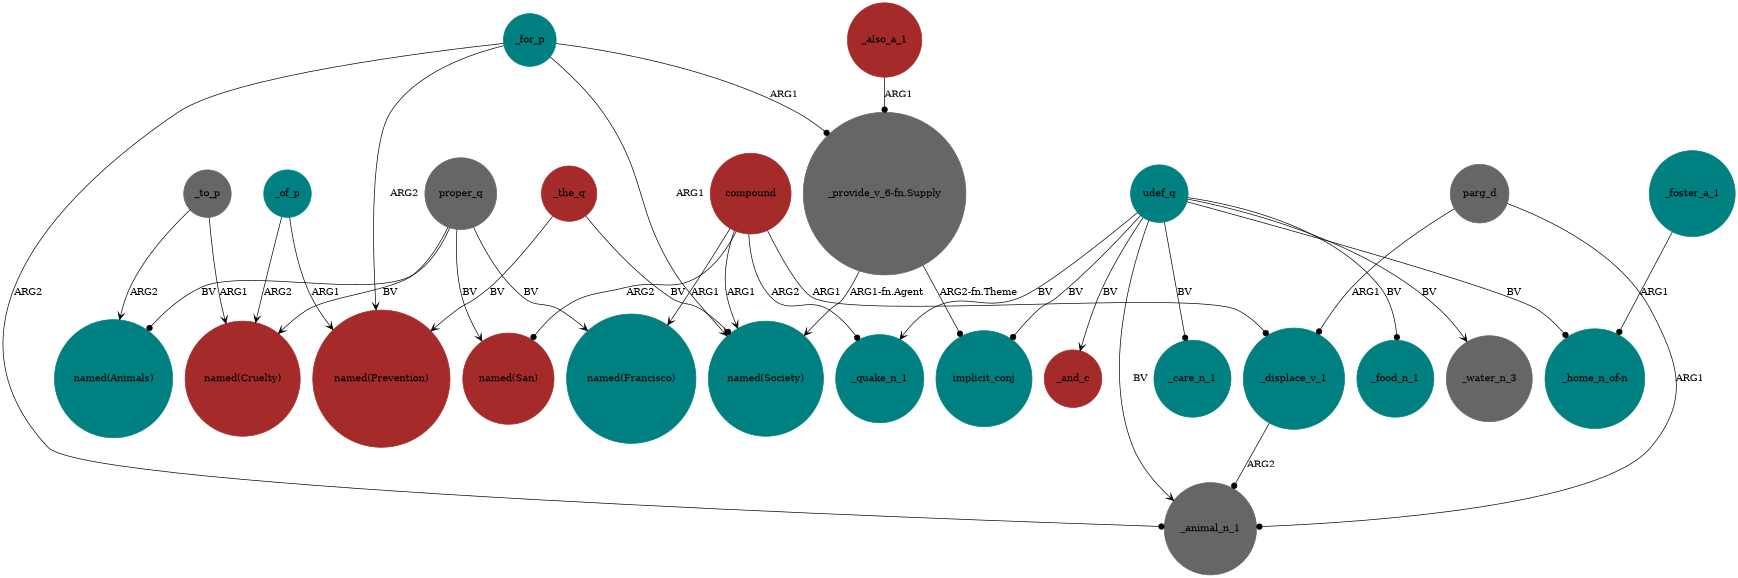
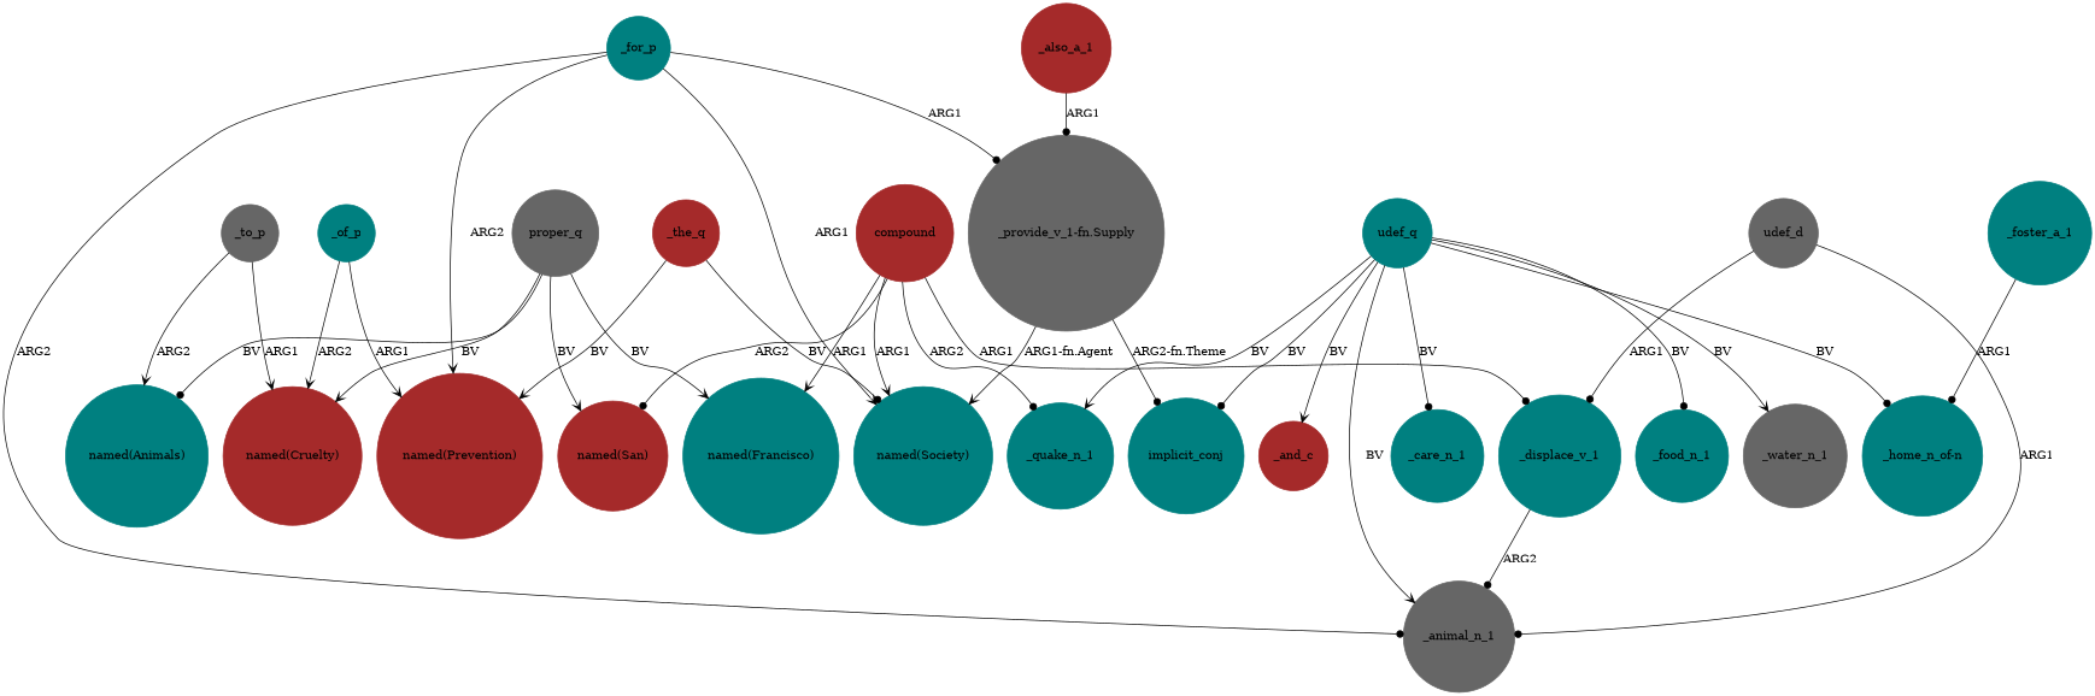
  digraph {
    node [color=teal shape=circle style=filled]
    edge [arrowhead=dot]
    proper_q [color=gray40]
    "named(Animals)"
    "named(Francisco)"
    "named(San)" [color=brown]
    "named(Cruelty)" [color=brown]
    "named(Prevention)" [color=brown]
    _for_p
    "named(Society)"
-   "_provide_v_1-fn.Supply" [color=gray40 label="_provide_v_6-fn.Supply"]
+   "_provide_v_1-fn.Supply" [color=gray40]
    _animal_n_1 [color=gray40]
    implicit_conj
    compound [color=brown]
    _displace_v_1
    _quake_n_1
    _to_p [color=gray40]
    udef_q
    _care_n_1
    "_home_n_of-n"
    _food_n_1
-   _water_n_1 [color=gray40 label=_water_n_3]
+   _water_n_1 [color=gray40]
    _and_c [color=brown]
    _the_q [color=brown]
    _of_p
    _foster_a_1
-   parg_d [color=gray40]
+   parg_d [color=gray40 label=udef_d]
    _also_a_1 [color=brown]
    proper_q -> "named(Animals)" [label=BV]
    proper_q -> "named(Francisco)" [arrowhead=vee label=BV]
    proper_q -> "named(San)" [arrowhead=vee label=BV]
    proper_q -> "named(Cruelty)" [arrowhead=vee label=BV]
    _for_p -> "named(Prevention)" [arrowhead=vee label=ARG2]
    _for_p -> "named(Society)" [arrowhead=vee label=ARG1]
    _for_p -> "_provide_v_1-fn.Supply" [label=ARG1]
    _for_p -> _animal_n_1 [label=ARG2]
    "_provide_v_1-fn.Supply" -> "named(Society)" [arrowhead=vee label="ARG1-fn.Agent"]
    "_provide_v_1-fn.Supply" -> implicit_conj [label="ARG2-fn.Theme"]
    compound -> "named(Francisco)" [arrowhead=vee label=ARG1]
    compound -> "named(San)" [label=ARG2]
    compound -> "named(Society)" [arrowhead=vee label=ARG1]
    compound -> _displace_v_1 [label=ARG1]
    compound -> _quake_n_1 [label=ARG2]
    _displace_v_1 -> _animal_n_1 [label=ARG2]
    _to_p -> "named(Animals)" [arrowhead=vee label=ARG2]
    _to_p -> "named(Cruelty)" [arrowhead=vee label=ARG1]
    udef_q -> _animal_n_1 [arrowhead=vee label=BV]
    udef_q -> implicit_conj [label=BV]
    udef_q -> _quake_n_1 [arrowhead=vee label=BV]
    udef_q -> _care_n_1 [label=BV]
    udef_q -> "_home_n_of-n" [label=BV]
    udef_q -> _food_n_1 [label=BV]
    udef_q -> _water_n_1 [arrowhead=vee label=BV]
    udef_q -> _and_c [arrowhead=vee label=BV]
    _the_q -> "named(Prevention)" [arrowhead=vee label=BV]
    _the_q -> "named(Society)" [label=BV]
    _of_p -> "named(Cruelty)" [arrowhead=vee label=ARG2]
    _of_p -> "named(Prevention)" [arrowhead=vee label=ARG1]
    _foster_a_1 -> "_home_n_of-n" [label=ARG1]
    parg_d -> _animal_n_1 [label=ARG1]
    parg_d -> _displace_v_1 [label=ARG1]
    _also_a_1 -> "_provide_v_1-fn.Supply" [label=ARG1]
  }
